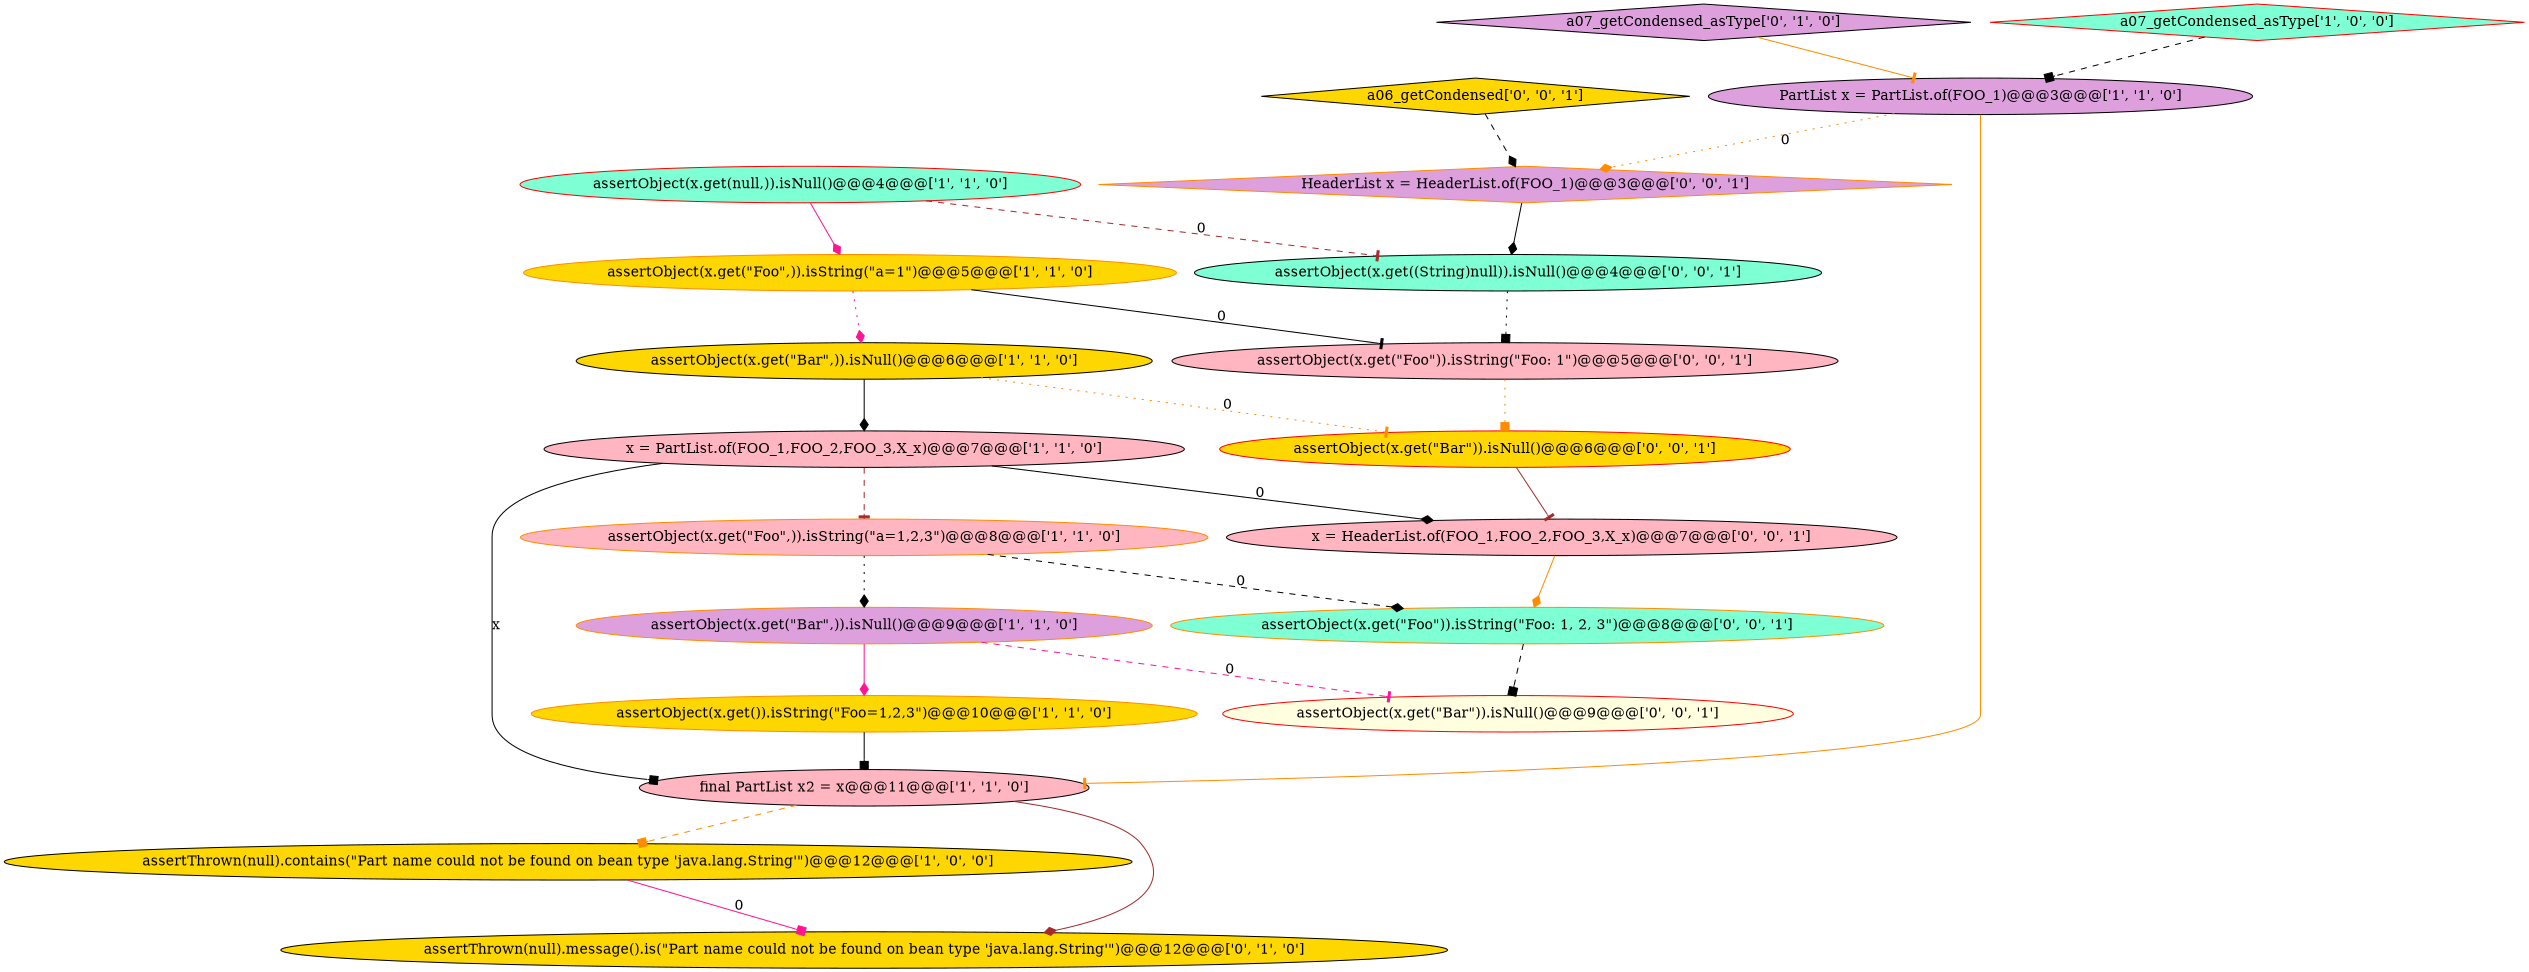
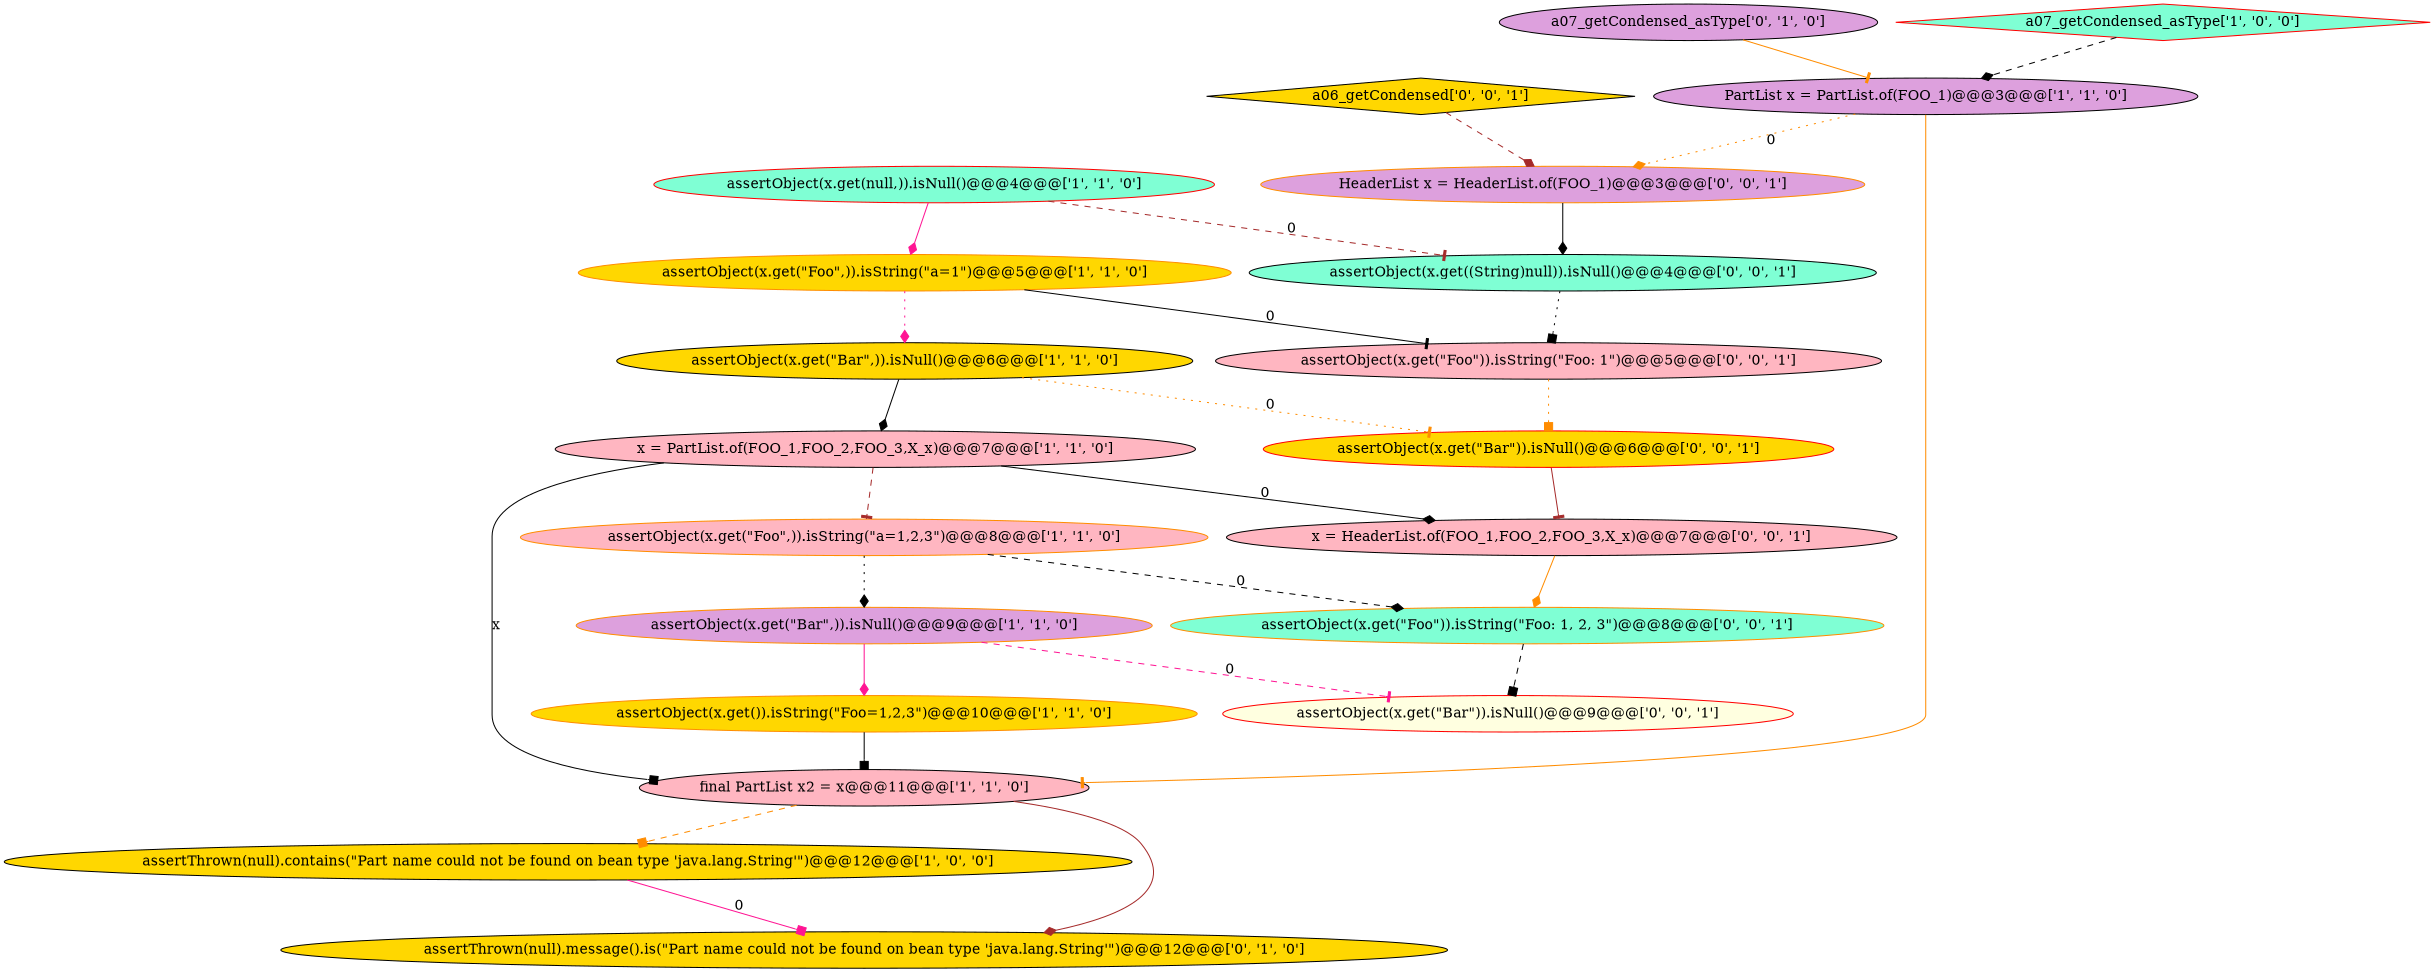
  digraph {
    node [color=black fillcolor=gold shape=ellipse style=filled]
    edge [arrowhead=diamond color=black style=solid]
    n1 [color=red fillcolor=lightyellow label="assertObject(x.get(\"Bar\")).isNull()@@@9@@@['0', '0', '1']"]
    n2 [fillcolor=lightpink label="x = HeaderList.of(FOO_1,FOO_2,FOO_3,X_x)@@@7@@@['0', '0', '1']"]
    n3 [color=darkorange fillcolor=aquamarine label="assertObject(x.get(\"Foo\")).isString(\"Foo: 1, 2, 3\")@@@8@@@['0', '0', '1']"]
    n4 [label="assertThrown(null).contains(\"Part name could not be found on bean type 'java.lang.String'\")@@@12@@@['1', '0', '0']"]
    n5 [label="assertThrown(null).message().is(\"Part name could not be found on bean type 'java.lang.String'\")@@@12@@@['0', '1', '0']"]
    n6 [color=darkorange label="assertObject(x.get()).isString(\"Foo=1,2,3\")@@@10@@@['1', '1', '0']"]
    n7 [fillcolor=lightpink label="final PartList x2 = x@@@11@@@['1', '1', '0']"]
    n8 [fillcolor=plum label="PartList x = PartList.of(FOO_1)@@@3@@@['1', '1', '0']"]
-   n9 [color=darkorange fillcolor=plum label="HeaderList x = HeaderList.of(FOO_1)@@@3@@@['0', '0', '1']" shape=diamond]
+   n9 [color=darkorange fillcolor=plum label="HeaderList x = HeaderList.of(FOO_1)@@@3@@@['0', '0', '1']"]
    n10 [fillcolor=aquamarine label="assertObject(x.get((String)null)).isNull()@@@4@@@['0', '0', '1']"]
    n11 [color=red fillcolor=aquamarine label="assertObject(x.get(null,)).isNull()@@@4@@@['1', '1', '0']"]
    n12 [color=darkorange label="assertObject(x.get(\"Foo\",)).isString(\"a=1\")@@@5@@@['1', '1', '0']"]
-   n13 [fillcolor=plum label="a07_getCondensed_asType['0', '1', '0']" shape=diamond]
+   n13 [fillcolor=plum label="a07_getCondensed_asType['0', '1', '0']"]
    n14 [fillcolor=lightpink label="assertObject(x.get(\"Foo\")).isString(\"Foo: 1\")@@@5@@@['0', '0', '1']"]
    n15 [color=darkorange fillcolor=lightpink label="assertObject(x.get(\"Foo\",)).isString(\"a=1,2,3\")@@@8@@@['1', '1', '0']"]
    n16 [color=darkorange fillcolor=plum label="assertObject(x.get(\"Bar\",)).isNull()@@@9@@@['1', '1', '0']"]
    n17 [label="assertObject(x.get(\"Bar\",)).isNull()@@@6@@@['1', '1', '0']"]
    n18 [color=red label="assertObject(x.get(\"Bar\")).isNull()@@@6@@@['0', '0', '1']"]
    n19 [fillcolor=lightpink label="x = PartList.of(FOO_1,FOO_2,FOO_3,X_x)@@@7@@@['1', '1', '0']"]
    n20 [color=red fillcolor=aquamarine label="a07_getCondensed_asType['1', '0', '0']" shape=diamond]
    n21 [label="a06_getCondensed['0', '0', '1']" shape=diamond]
    n2 -> n3 [color=darkorange]
    n3 -> n1 [arrowhead=box style=dashed]
    n4 -> n5 [arrowhead=box color=deeppink label=0]
    n6 -> n7 [arrowhead=box]
    n7 -> n4 [arrowhead=box color=darkorange style=dashed]
    n7 -> n5 [color=brown]
    n8 -> n7 [arrowhead=tee color=darkorange]
    n8 -> n9 [color=darkorange label=0 style=dotted]
    n9 -> n10
    n10 -> n14 [arrowhead=box style=dotted]
    n11 -> n10 [arrowhead=tee color=brown label=0 style=dashed]
    n11 -> n12 [color=deeppink]
    n12 -> n14 [arrowhead=tee label=0]
    n12 -> n17 [color=deeppink style=dotted]
    n13 -> n8 [arrowhead=tee color=darkorange]
    n14 -> n18 [arrowhead=box color=darkorange style=dotted]
    n15 -> n3 [label=0 style=dashed]
    n15 -> n16 [style=dotted]
    n16 -> n1 [arrowhead=tee color=deeppink label=0 style=dashed]
    n16 -> n6 [color=deeppink]
    n17 -> n18 [arrowhead=tee color=darkorange label=0 style=dotted]
    n17 -> n19
    n18 -> n2 [arrowhead=tee color=brown]
    n19 -> n2 [label=0]
    n19 -> n7 [arrowhead=box label=x]
    n19 -> n15 [arrowhead=tee color=brown style=dashed]
-   n20 -> n8 [arrowhead=box style=dashed]
-   n21 -> n9 [style=dashed]
+   n20 -> n8 [style=dashed]
+   n21 -> n9 [color=brown style=dashed]
  }
